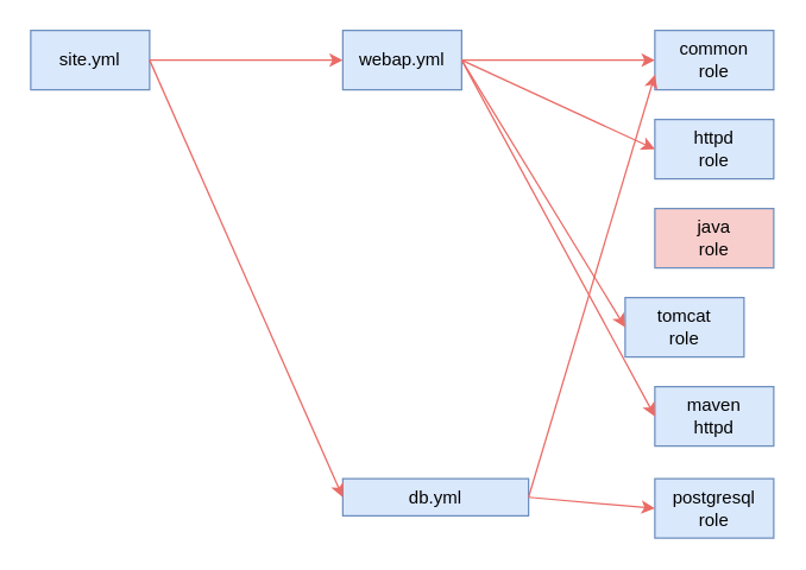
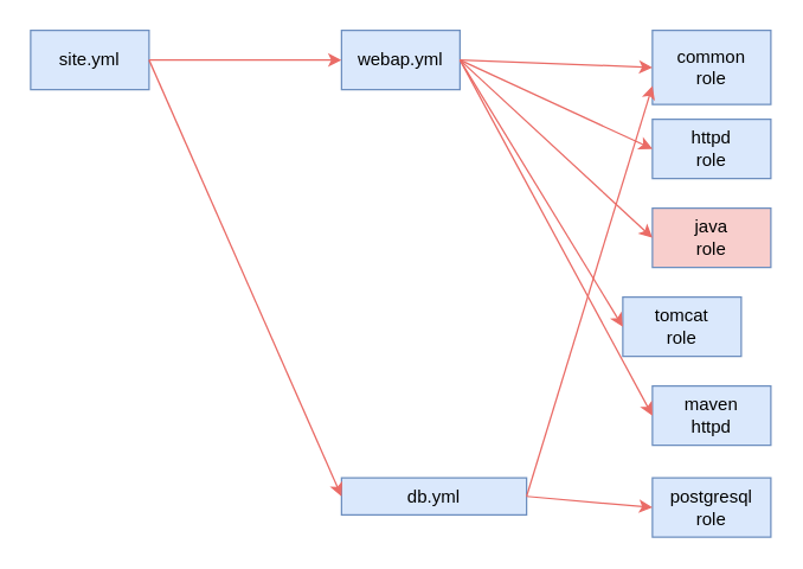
  <mxCell id="0" />
  <mxCell id="1" parent="0" />
  <mxCell id="2" value="site.yml" style="rounded=0;whiteSpace=wrap;html=1;strokeColor=#6c8ebf;fillColor=#dae8fc;" parent="1" vertex="1"><mxGeometry x="20" y="20" width="80" height="40" as="geometry" /></mxCell>
  <mxCell id="3" value="webap.yml" style="rounded=0;whiteSpace=wrap;html=1;strokeColor=#6c8ebf;fillColor=#dae8fc;" parent="1" vertex="1"><mxGeometry x="230" y="20" width="80" height="40" as="geometry" /></mxCell>
  <mxCell id="4" value="&lt;div&gt;db.yml&lt;/div&gt;" style="rounded=0;whiteSpace=wrap;html=1;strokeColor=#6c8ebf;fillColor=#dae8fc;" parent="1" vertex="1"><mxGeometry x="230" y="322" width="125" height="25" as="geometry" /></mxCell>
- <mxCell id="5" value="&lt;div&gt;common&lt;/div&gt;&lt;div&gt;role&lt;br&gt;&lt;/div&gt;" style="rounded=0;whiteSpace=wrap;html=1;strokeColor=#6c8ebf;fillColor=#dae8fc;" parent="1" vertex="1"><mxGeometry x="440" y="20" width="80" height="40" as="geometry" /></mxCell>
+ <mxCell id="5" value="&lt;div&gt;common&lt;/div&gt;&lt;div&gt;role&lt;br&gt;&lt;/div&gt;" style="rounded=0;whiteSpace=wrap;html=1;strokeColor=#6c8ebf;fillColor=#dae8fc;" parent="1" vertex="1"><mxGeometry x="440" y="20" width="80" height="50" as="geometry" /></mxCell>
  <mxCell id="6" value="&lt;div&gt;httpd&lt;/div&gt;&lt;div&gt;role&lt;br&gt;&lt;/div&gt;" style="rounded=0;whiteSpace=wrap;html=1;strokeColor=#6c8ebf;fillColor=#dae8fc;" parent="1" vertex="1"><mxGeometry x="440" y="80" width="80" height="40" as="geometry" /></mxCell>
  <mxCell id="7" value="&lt;div&gt;java&lt;/div&gt;&lt;div&gt;role&lt;br&gt;&lt;/div&gt;" style="rounded=0;whiteSpace=wrap;html=1;strokeColor=#6c8ebf;fillColor=#f8cecc;" parent="1" vertex="1"><mxGeometry x="440" y="140" width="80" height="40" as="geometry" /></mxCell>
  <mxCell id="8" value="postgresql&lt;br&gt;role" style="rounded=0;whiteSpace=wrap;html=1;strokeColor=#6c8ebf;fillColor=#dae8fc;" parent="1" vertex="1"><mxGeometry x="440" y="322" width="80" height="40" as="geometry" /></mxCell>
  <mxCell id="9" value="" style="endArrow=classic;html=1;strokeColor=#EA6B66;fontColor=#EA6B66;exitX=1;exitY=0.5;exitDx=0;exitDy=0;entryX=0;entryY=0.5;entryDx=0;entryDy=0;" parent="1" source="2" target="4" edge="1"><mxGeometry width="50" height="50" relative="1" as="geometry"><mxPoint x="150" y="130" as="sourcePoint" /><mxPoint x="190" y="245" as="targetPoint" /></mxGeometry></mxCell>
  <mxCell id="10" value="" style="endArrow=classic;html=1;strokeColor=#EA6B66;fontColor=#EA6B66;exitX=1;exitY=0.5;exitDx=0;exitDy=0;entryX=0;entryY=0.5;entryDx=0;entryDy=0;" parent="1" source="2" target="3" edge="1"><mxGeometry width="50" height="50" relative="1" as="geometry"><mxPoint x="160" y="100" as="sourcePoint" /><mxPoint x="200" y="215" as="targetPoint" /></mxGeometry></mxCell>
  <mxCell id="11" value="" style="endArrow=classic;html=1;strokeColor=#EA6B66;fontColor=#EA6B66;exitX=1;exitY=0.5;exitDx=0;exitDy=0;entryX=0;entryY=0.75;entryDx=0;entryDy=0;" parent="1" source="4" target="5" edge="1"><mxGeometry width="50" height="50" relative="1" as="geometry"><mxPoint x="270" y="102.5" as="sourcePoint" /><mxPoint x="440" y="40" as="targetPoint" /></mxGeometry></mxCell>
  <mxCell id="12" value="" style="endArrow=classic;html=1;strokeColor=#EA6B66;fontColor=#EA6B66;exitX=1;exitY=0.5;exitDx=0;exitDy=0;entryX=0;entryY=0.5;entryDx=0;entryDy=0;" parent="1" source="4" target="8" edge="1"><mxGeometry width="50" height="50" relative="1" as="geometry"><mxPoint x="140" y="334.5" as="sourcePoint" /><mxPoint x="180" y="449.5" as="targetPoint" /></mxGeometry></mxCell>
  <mxCell id="13" value="" style="endArrow=classic;html=1;strokeColor=#EA6B66;fontColor=#EA6B66;exitX=1;exitY=0.5;exitDx=0;exitDy=0;entryX=0;entryY=0.5;entryDx=0;entryDy=0;" parent="1" source="3" target="6" edge="1"><mxGeometry width="50" height="50" relative="1" as="geometry"><mxPoint x="150" y="222.5" as="sourcePoint" /><mxPoint x="190" y="337.5" as="targetPoint" /></mxGeometry></mxCell>
  <mxCell id="14" value="" style="endArrow=classic;html=1;strokeColor=#EA6B66;fontColor=#EA6B66;exitX=1;exitY=0.5;exitDx=0;exitDy=0;entryX=0;entryY=0.5;entryDx=0;entryDy=0;" parent="1" source="3" target="5" edge="1"><mxGeometry width="50" height="50" relative="1" as="geometry"><mxPoint x="160" y="232.5" as="sourcePoint" /><mxPoint x="200" y="347.5" as="targetPoint" /></mxGeometry></mxCell>
+ <mxCell id="15" value="" style="endArrow=classic;html=1;strokeColor=#EA6B66;fontColor=#EA6B66;exitX=1;exitY=0.5;exitDx=0;exitDy=0;entryX=0;entryY=0.5;entryDx=0;entryDy=0;" parent="1" source="3" target="7" edge="1"><mxGeometry width="50" height="50" relative="1" as="geometry"><mxPoint x="340" y="35" as="sourcePoint" /><mxPoint x="380" y="150" as="targetPoint" /></mxGeometry></mxCell>
  <mxCell id="16" value="&lt;div&gt;tomcat&lt;br&gt;&lt;/div&gt;&lt;div&gt;role&lt;br&gt;&lt;/div&gt;" style="rounded=0;whiteSpace=wrap;html=1;strokeColor=#6c8ebf;fillColor=#dae8fc;" parent="1" vertex="1"><mxGeometry x="420" y="200" width="80" height="40" as="geometry" /></mxCell>
  <mxCell id="17" value="" style="endArrow=classic;html=1;strokeColor=#EA6B66;fontColor=#EA6B66;exitX=1;exitY=0.5;exitDx=0;exitDy=0;entryX=0;entryY=0.5;entryDx=0;entryDy=0;" parent="1" source="3" target="16" edge="1"><mxGeometry width="50" height="50" relative="1" as="geometry"><mxPoint x="310" y="100" as="sourcePoint" /><mxPoint x="380" y="210" as="targetPoint" /></mxGeometry></mxCell>
  <mxCell id="18" value="&lt;div&gt;maven&lt;/div&gt;&lt;div&gt;httpd&lt;br&gt;&lt;/div&gt;" style="rounded=0;whiteSpace=wrap;html=1;strokeColor=#6c8ebf;fillColor=#dae8fc;" parent="1" vertex="1"><mxGeometry x="440" y="260" width="80" height="40" as="geometry" /></mxCell>
  <mxCell id="19" value="" style="endArrow=classic;html=1;strokeColor=#EA6B66;fontColor=#EA6B66;exitX=1;exitY=0.5;exitDx=0;exitDy=0;entryX=0;entryY=0.5;entryDx=0;entryDy=0;" parent="1" source="3" target="18" edge="1"><mxGeometry width="50" height="50" relative="1" as="geometry"><mxPoint x="320" y="50" as="sourcePoint" /><mxPoint x="450" y="230" as="targetPoint" /></mxGeometry></mxCell>
